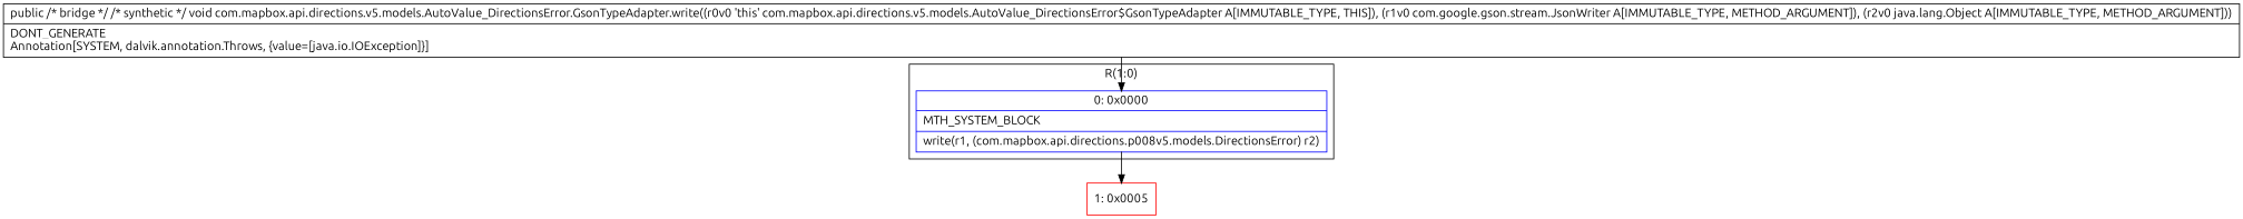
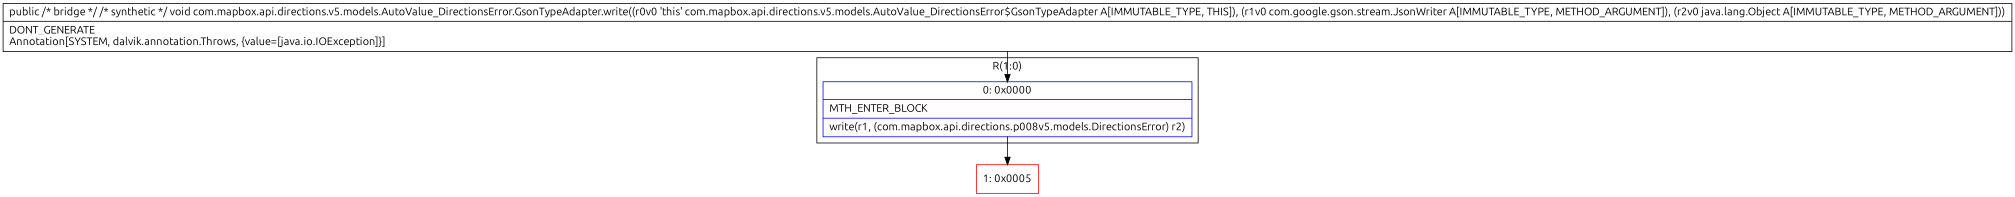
  digraph {
    fontname=Ubuntu
    node [shape=record fontname=Ubuntu]
    edge [fontname=Ubuntu]
-   n1 [color=blue label="{0\:\ 0x0000|MTH_SYSTEM_BLOCK\l|write(r1, (com.mapbox.api.directions.p008v5.models.DirectionsError) r2)\l}"]
+   n1 [color=blue label="{0\:\ 0x0000|MTH_ENTER_BLOCK\l|write(r1, (com.mapbox.api.directions.p008v5.models.DirectionsError) r2)\l}"]
    n2 [color=red label="{1\:\ 0x0005}"]
    n3 [label="{public \/* bridge *\/ \/* synthetic *\/ void com.mapbox.api.directions.v5.models.AutoValue_DirectionsError.GsonTypeAdapter.write((r0v0 'this' com.mapbox.api.directions.v5.models.AutoValue_DirectionsError$GsonTypeAdapter A[IMMUTABLE_TYPE, THIS]), (r1v0 com.google.gson.stream.JsonWriter A[IMMUTABLE_TYPE, METHOD_ARGUMENT]), (r2v0 java.lang.Object A[IMMUTABLE_TYPE, METHOD_ARGUMENT]))  | DONT_GENERATE\lAnnotation[SYSTEM, dalvik.annotation.Throws, \{value=[java.io.IOException]\}]\l}"]
    subgraph cluster_1 {
      label="R(1:0)"
      n1
    }
    n1 -> n2
    n3 -> n1
  }
